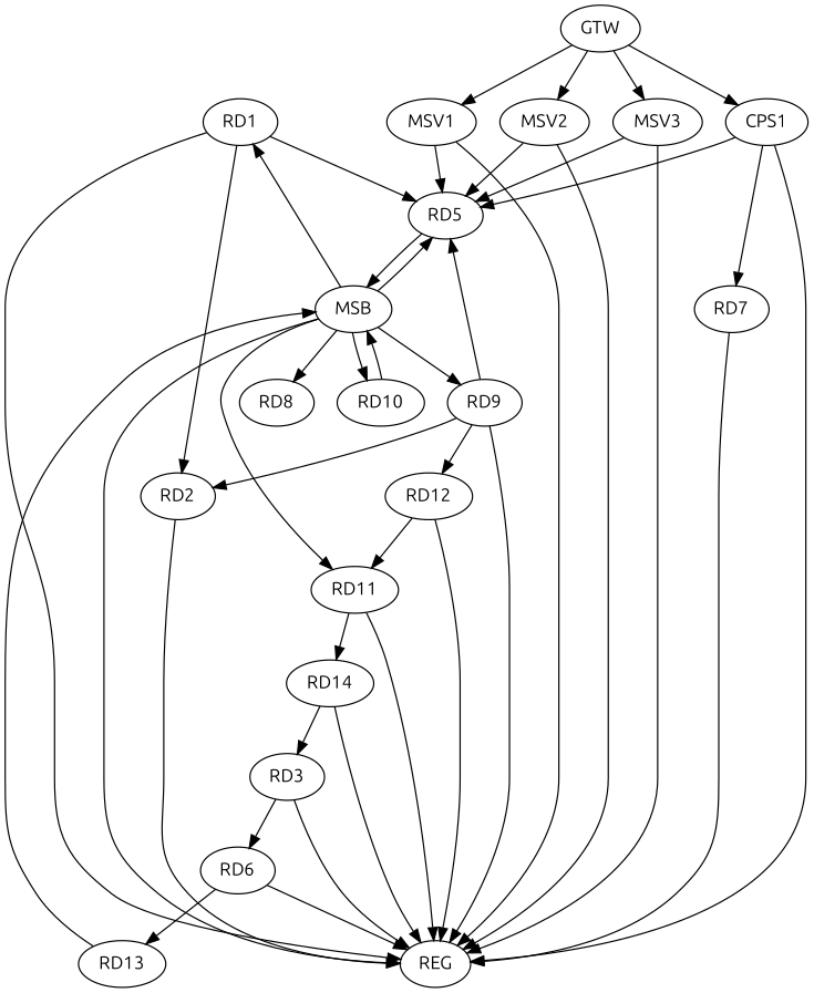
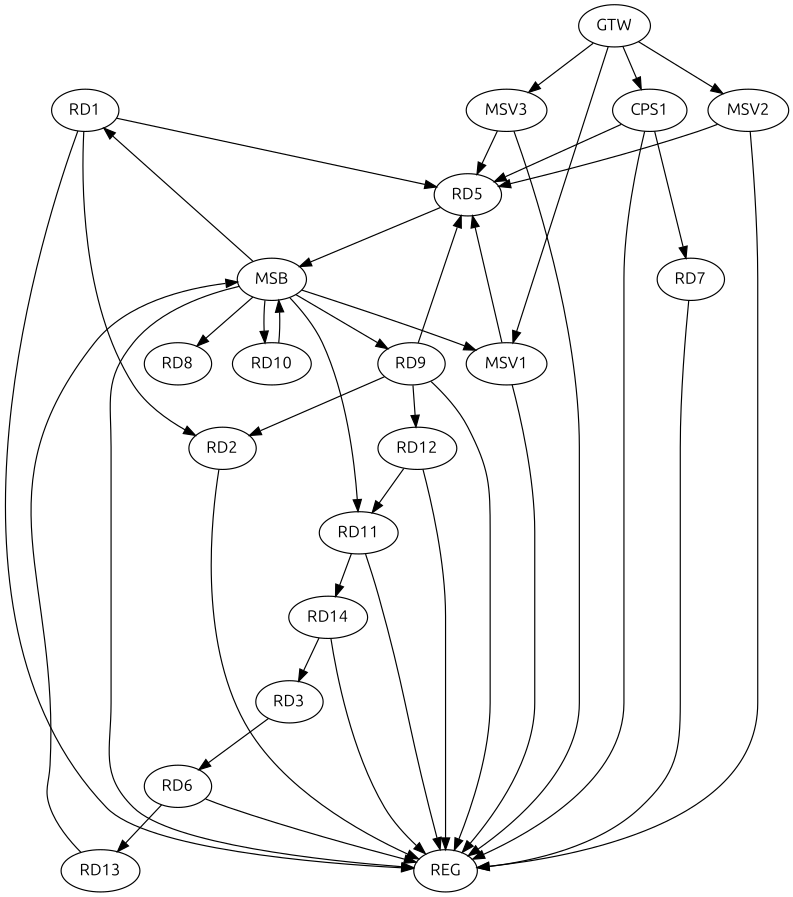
  strict digraph {
    fontname=Ubuntu
    node [fontname=Ubuntu]
    edge [fontname=Ubuntu]
    n1 [label=RD1]
    n2 [label=RD2]
    n3 [label=RD5]
    n4 [label=REG]
    n5 [label=MSB]
    n6 [label=RD3]
    n7 [label=RD6]
    n8 [label=RD13]
    n9 [label=RD12]
    n10 [label=RD11]
    n11 [label=RD8]
    n12 [label=RD9]
    n13 [label=RD10]
    n14 [label=RD7]
    n15 [label=RD14]
    n16 [label=CPS1]
    n17 [label=GTW]
    n18 [label=MSV1]
    n19 [label=MSV2]
    n20 [label=MSV3]
    n1 -> n2
    n1 -> n3
    n1 -> n4
    n2 -> n4
    n3 -> n5
    n5 -> n1
-   n5 -> n3
+   n5 -> n18
    n5 -> n4
    n5 -> n10
    n5 -> n11
    n5 -> n12
    n5 -> n13
-   n6 -> n4
    n6 -> n7
    n7 -> n4
    n7 -> n8
    n8 -> n5
    n9 -> n4
    n9 -> n10
    n10 -> n4
    n10 -> n15
    n12 -> n2
    n12 -> n3
    n12 -> n4
    n12 -> n9
    n13 -> n5
    n14 -> n4
    n15 -> n4
    n15 -> n6
    n16 -> n3
    n16 -> n4
    n16 -> n14
    n17 -> n16
    n17 -> n18
    n17 -> n19
    n17 -> n20
    n18 -> n3
    n18 -> n4
    n19 -> n3
    n19 -> n4
    n20 -> n3
    n20 -> n4
  }
